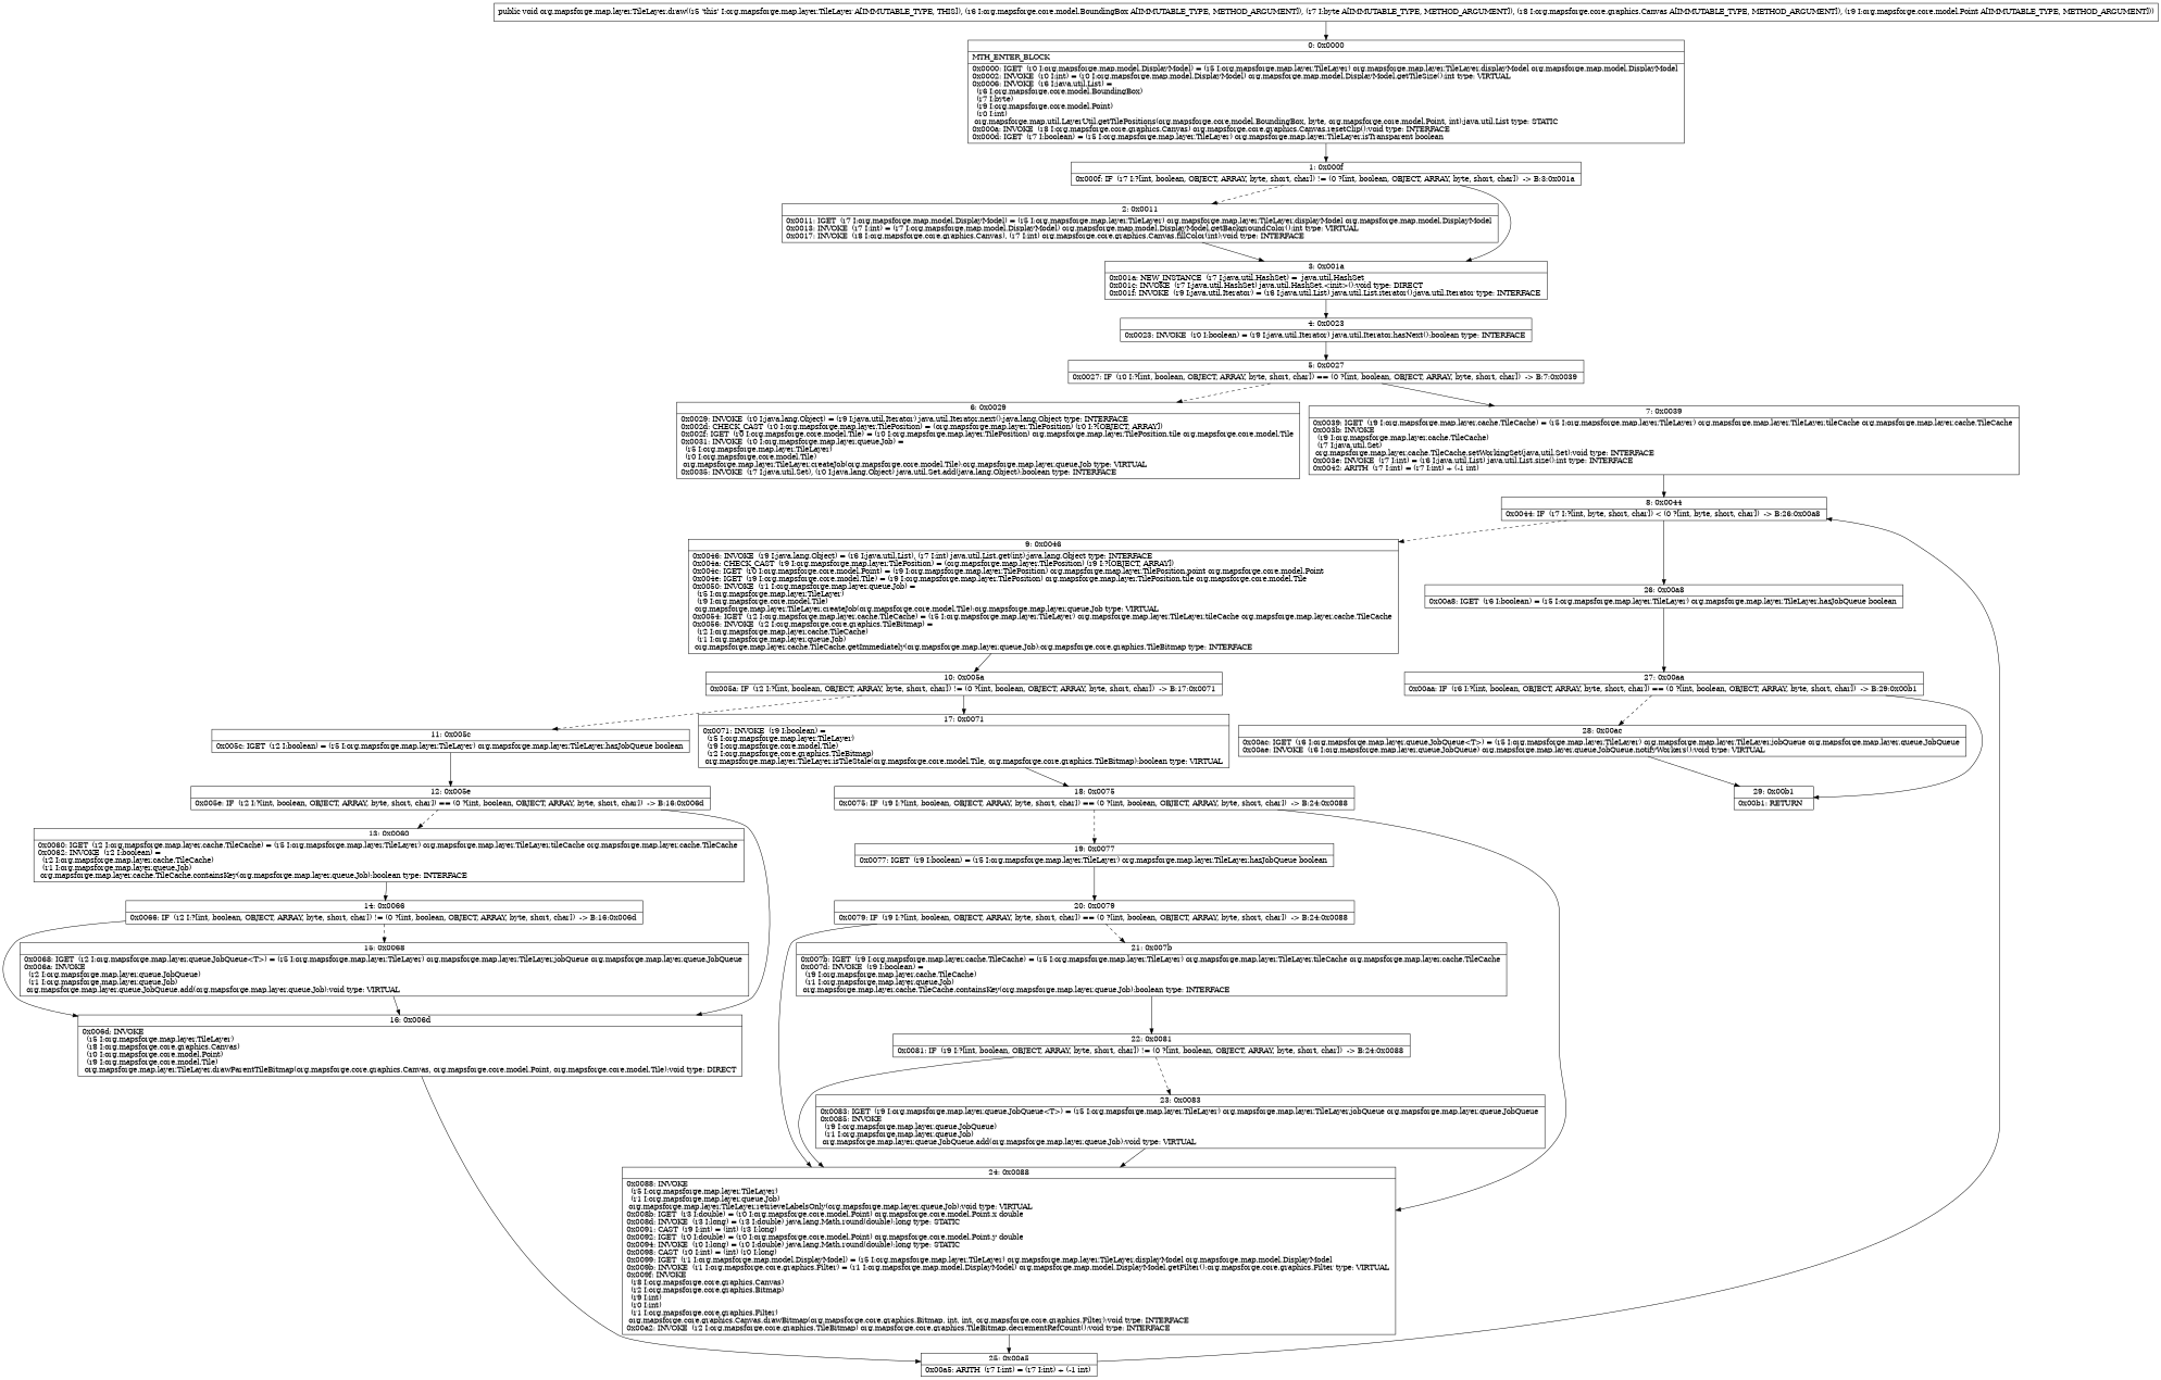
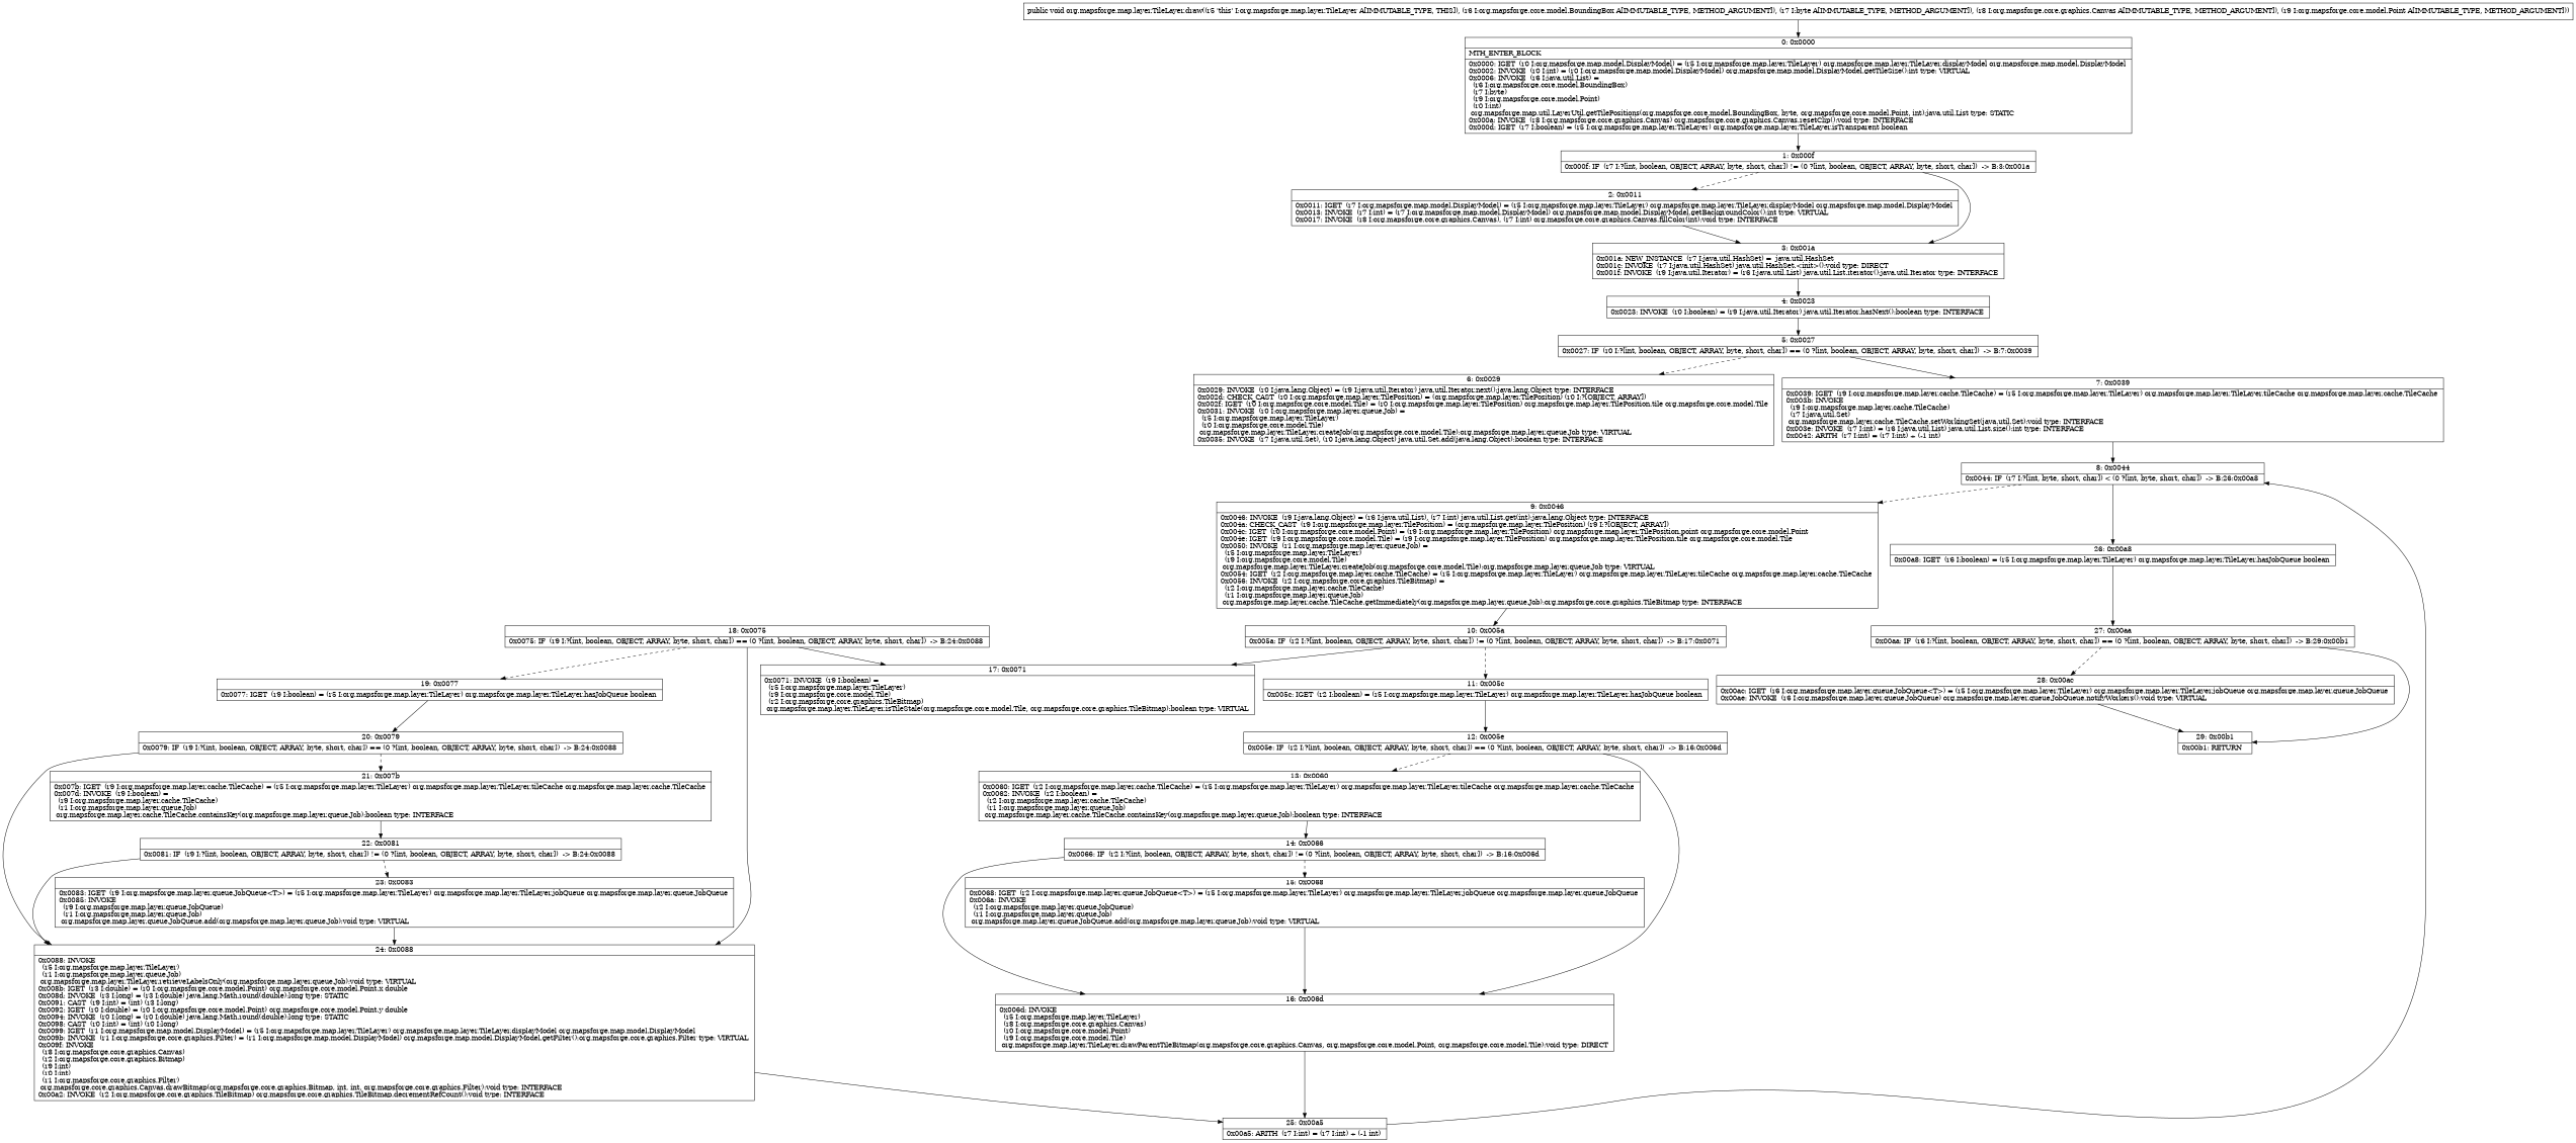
  digraph {
    node [shape=record]
    n1 [label="{0\:\ 0x0000|MTH_ENTER_BLOCK\l|0x0000: IGET  (r0 I:org.mapsforge.map.model.DisplayModel) = (r5 I:org.mapsforge.map.layer.TileLayer) org.mapsforge.map.layer.TileLayer.displayModel org.mapsforge.map.model.DisplayModel \l0x0002: INVOKE  (r0 I:int) = (r0 I:org.mapsforge.map.model.DisplayModel) org.mapsforge.map.model.DisplayModel.getTileSize():int type: VIRTUAL \l0x0006: INVOKE  (r6 I:java.util.List) = \l  (r6 I:org.mapsforge.core.model.BoundingBox)\l  (r7 I:byte)\l  (r9 I:org.mapsforge.core.model.Point)\l  (r0 I:int)\l org.mapsforge.map.util.LayerUtil.getTilePositions(org.mapsforge.core.model.BoundingBox, byte, org.mapsforge.core.model.Point, int):java.util.List type: STATIC \l0x000a: INVOKE  (r8 I:org.mapsforge.core.graphics.Canvas) org.mapsforge.core.graphics.Canvas.resetClip():void type: INTERFACE \l0x000d: IGET  (r7 I:boolean) = (r5 I:org.mapsforge.map.layer.TileLayer) org.mapsforge.map.layer.TileLayer.isTransparent boolean \l}"]
    n2 [label="{1\:\ 0x000f|0x000f: IF  (r7 I:?[int, boolean, OBJECT, ARRAY, byte, short, char]) != (0 ?[int, boolean, OBJECT, ARRAY, byte, short, char])  \-\> B:3:0x001a \l}"]
    n3 [label="{2\:\ 0x0011|0x0011: IGET  (r7 I:org.mapsforge.map.model.DisplayModel) = (r5 I:org.mapsforge.map.layer.TileLayer) org.mapsforge.map.layer.TileLayer.displayModel org.mapsforge.map.model.DisplayModel \l0x0013: INVOKE  (r7 I:int) = (r7 I:org.mapsforge.map.model.DisplayModel) org.mapsforge.map.model.DisplayModel.getBackgroundColor():int type: VIRTUAL \l0x0017: INVOKE  (r8 I:org.mapsforge.core.graphics.Canvas), (r7 I:int) org.mapsforge.core.graphics.Canvas.fillColor(int):void type: INTERFACE \l}"]
    n4 [label="{3\:\ 0x001a|0x001a: NEW_INSTANCE  (r7 I:java.util.HashSet) =  java.util.HashSet \l0x001c: INVOKE  (r7 I:java.util.HashSet) java.util.HashSet.\<init\>():void type: DIRECT \l0x001f: INVOKE  (r9 I:java.util.Iterator) = (r6 I:java.util.List) java.util.List.iterator():java.util.Iterator type: INTERFACE \l}"]
    n5 [label="{4\:\ 0x0023|0x0023: INVOKE  (r0 I:boolean) = (r9 I:java.util.Iterator) java.util.Iterator.hasNext():boolean type: INTERFACE \l}"]
    n6 [label="{5\:\ 0x0027|0x0027: IF  (r0 I:?[int, boolean, OBJECT, ARRAY, byte, short, char]) == (0 ?[int, boolean, OBJECT, ARRAY, byte, short, char])  \-\> B:7:0x0039 \l}"]
    n7 [label="{6\:\ 0x0029|0x0029: INVOKE  (r0 I:java.lang.Object) = (r9 I:java.util.Iterator) java.util.Iterator.next():java.lang.Object type: INTERFACE \l0x002d: CHECK_CAST  (r0 I:org.mapsforge.map.layer.TilePosition) = (org.mapsforge.map.layer.TilePosition) (r0 I:?[OBJECT, ARRAY]) \l0x002f: IGET  (r0 I:org.mapsforge.core.model.Tile) = (r0 I:org.mapsforge.map.layer.TilePosition) org.mapsforge.map.layer.TilePosition.tile org.mapsforge.core.model.Tile \l0x0031: INVOKE  (r0 I:org.mapsforge.map.layer.queue.Job) = \l  (r5 I:org.mapsforge.map.layer.TileLayer)\l  (r0 I:org.mapsforge.core.model.Tile)\l org.mapsforge.map.layer.TileLayer.createJob(org.mapsforge.core.model.Tile):org.mapsforge.map.layer.queue.Job type: VIRTUAL \l0x0035: INVOKE  (r7 I:java.util.Set), (r0 I:java.lang.Object) java.util.Set.add(java.lang.Object):boolean type: INTERFACE \l}"]
    n8 [label="{7\:\ 0x0039|0x0039: IGET  (r9 I:org.mapsforge.map.layer.cache.TileCache) = (r5 I:org.mapsforge.map.layer.TileLayer) org.mapsforge.map.layer.TileLayer.tileCache org.mapsforge.map.layer.cache.TileCache \l0x003b: INVOKE  \l  (r9 I:org.mapsforge.map.layer.cache.TileCache)\l  (r7 I:java.util.Set)\l org.mapsforge.map.layer.cache.TileCache.setWorkingSet(java.util.Set):void type: INTERFACE \l0x003e: INVOKE  (r7 I:int) = (r6 I:java.util.List) java.util.List.size():int type: INTERFACE \l0x0042: ARITH  (r7 I:int) = (r7 I:int) + (\-1 int) \l}"]
    n9 [label="{8\:\ 0x0044|0x0044: IF  (r7 I:?[int, byte, short, char]) \< (0 ?[int, byte, short, char])  \-\> B:26:0x00a8 \l}"]
    n10 [label="{9\:\ 0x0046|0x0046: INVOKE  (r9 I:java.lang.Object) = (r6 I:java.util.List), (r7 I:int) java.util.List.get(int):java.lang.Object type: INTERFACE \l0x004a: CHECK_CAST  (r9 I:org.mapsforge.map.layer.TilePosition) = (org.mapsforge.map.layer.TilePosition) (r9 I:?[OBJECT, ARRAY]) \l0x004c: IGET  (r0 I:org.mapsforge.core.model.Point) = (r9 I:org.mapsforge.map.layer.TilePosition) org.mapsforge.map.layer.TilePosition.point org.mapsforge.core.model.Point \l0x004e: IGET  (r9 I:org.mapsforge.core.model.Tile) = (r9 I:org.mapsforge.map.layer.TilePosition) org.mapsforge.map.layer.TilePosition.tile org.mapsforge.core.model.Tile \l0x0050: INVOKE  (r1 I:org.mapsforge.map.layer.queue.Job) = \l  (r5 I:org.mapsforge.map.layer.TileLayer)\l  (r9 I:org.mapsforge.core.model.Tile)\l org.mapsforge.map.layer.TileLayer.createJob(org.mapsforge.core.model.Tile):org.mapsforge.map.layer.queue.Job type: VIRTUAL \l0x0054: IGET  (r2 I:org.mapsforge.map.layer.cache.TileCache) = (r5 I:org.mapsforge.map.layer.TileLayer) org.mapsforge.map.layer.TileLayer.tileCache org.mapsforge.map.layer.cache.TileCache \l0x0056: INVOKE  (r2 I:org.mapsforge.core.graphics.TileBitmap) = \l  (r2 I:org.mapsforge.map.layer.cache.TileCache)\l  (r1 I:org.mapsforge.map.layer.queue.Job)\l org.mapsforge.map.layer.cache.TileCache.getImmediately(org.mapsforge.map.layer.queue.Job):org.mapsforge.core.graphics.TileBitmap type: INTERFACE \l}"]
    n11 [label="{26\:\ 0x00a8|0x00a8: IGET  (r6 I:boolean) = (r5 I:org.mapsforge.map.layer.TileLayer) org.mapsforge.map.layer.TileLayer.hasJobQueue boolean \l}"]
    n12 [label="{10\:\ 0x005a|0x005a: IF  (r2 I:?[int, boolean, OBJECT, ARRAY, byte, short, char]) != (0 ?[int, boolean, OBJECT, ARRAY, byte, short, char])  \-\> B:17:0x0071 \l}"]
    n13 [label="{27\:\ 0x00aa|0x00aa: IF  (r6 I:?[int, boolean, OBJECT, ARRAY, byte, short, char]) == (0 ?[int, boolean, OBJECT, ARRAY, byte, short, char])  \-\> B:29:0x00b1 \l}"]
    n14 [label="{11\:\ 0x005c|0x005c: IGET  (r2 I:boolean) = (r5 I:org.mapsforge.map.layer.TileLayer) org.mapsforge.map.layer.TileLayer.hasJobQueue boolean \l}"]
    n15 [label="{17\:\ 0x0071|0x0071: INVOKE  (r9 I:boolean) = \l  (r5 I:org.mapsforge.map.layer.TileLayer)\l  (r9 I:org.mapsforge.core.model.Tile)\l  (r2 I:org.mapsforge.core.graphics.TileBitmap)\l org.mapsforge.map.layer.TileLayer.isTileStale(org.mapsforge.core.model.Tile, org.mapsforge.core.graphics.TileBitmap):boolean type: VIRTUAL \l}"]
    n16 [label="{12\:\ 0x005e|0x005e: IF  (r2 I:?[int, boolean, OBJECT, ARRAY, byte, short, char]) == (0 ?[int, boolean, OBJECT, ARRAY, byte, short, char])  \-\> B:16:0x006d \l}"]
    n17 [label="{18\:\ 0x0075|0x0075: IF  (r9 I:?[int, boolean, OBJECT, ARRAY, byte, short, char]) == (0 ?[int, boolean, OBJECT, ARRAY, byte, short, char])  \-\> B:24:0x0088 \l}"]
    n18 [label="{13\:\ 0x0060|0x0060: IGET  (r2 I:org.mapsforge.map.layer.cache.TileCache) = (r5 I:org.mapsforge.map.layer.TileLayer) org.mapsforge.map.layer.TileLayer.tileCache org.mapsforge.map.layer.cache.TileCache \l0x0062: INVOKE  (r2 I:boolean) = \l  (r2 I:org.mapsforge.map.layer.cache.TileCache)\l  (r1 I:org.mapsforge.map.layer.queue.Job)\l org.mapsforge.map.layer.cache.TileCache.containsKey(org.mapsforge.map.layer.queue.Job):boolean type: INTERFACE \l}"]
    n19 [label="{16\:\ 0x006d|0x006d: INVOKE  \l  (r5 I:org.mapsforge.map.layer.TileLayer)\l  (r8 I:org.mapsforge.core.graphics.Canvas)\l  (r0 I:org.mapsforge.core.model.Point)\l  (r9 I:org.mapsforge.core.model.Tile)\l org.mapsforge.map.layer.TileLayer.drawParentTileBitmap(org.mapsforge.core.graphics.Canvas, org.mapsforge.core.model.Point, org.mapsforge.core.model.Tile):void type: DIRECT \l}"]
    n20 [label="{14\:\ 0x0066|0x0066: IF  (r2 I:?[int, boolean, OBJECT, ARRAY, byte, short, char]) != (0 ?[int, boolean, OBJECT, ARRAY, byte, short, char])  \-\> B:16:0x006d \l}"]
    n21 [label="{25\:\ 0x00a5|0x00a5: ARITH  (r7 I:int) = (r7 I:int) + (\-1 int) \l}"]
    n22 [label="{15\:\ 0x0068|0x0068: IGET  (r2 I:org.mapsforge.map.layer.queue.JobQueue\<T\>) = (r5 I:org.mapsforge.map.layer.TileLayer) org.mapsforge.map.layer.TileLayer.jobQueue org.mapsforge.map.layer.queue.JobQueue \l0x006a: INVOKE  \l  (r2 I:org.mapsforge.map.layer.queue.JobQueue)\l  (r1 I:org.mapsforge.map.layer.queue.Job)\l org.mapsforge.map.layer.queue.JobQueue.add(org.mapsforge.map.layer.queue.Job):void type: VIRTUAL \l}"]
    n23 [label="{19\:\ 0x0077|0x0077: IGET  (r9 I:boolean) = (r5 I:org.mapsforge.map.layer.TileLayer) org.mapsforge.map.layer.TileLayer.hasJobQueue boolean \l}"]
    n24 [label="{24\:\ 0x0088|0x0088: INVOKE  \l  (r5 I:org.mapsforge.map.layer.TileLayer)\l  (r1 I:org.mapsforge.map.layer.queue.Job)\l org.mapsforge.map.layer.TileLayer.retrieveLabelsOnly(org.mapsforge.map.layer.queue.Job):void type: VIRTUAL \l0x008b: IGET  (r3 I:double) = (r0 I:org.mapsforge.core.model.Point) org.mapsforge.core.model.Point.x double \l0x008d: INVOKE  (r3 I:long) = (r3 I:double) java.lang.Math.round(double):long type: STATIC \l0x0091: CAST  (r9 I:int) = (int) (r3 I:long) \l0x0092: IGET  (r0 I:double) = (r0 I:org.mapsforge.core.model.Point) org.mapsforge.core.model.Point.y double \l0x0094: INVOKE  (r0 I:long) = (r0 I:double) java.lang.Math.round(double):long type: STATIC \l0x0098: CAST  (r0 I:int) = (int) (r0 I:long) \l0x0099: IGET  (r1 I:org.mapsforge.map.model.DisplayModel) = (r5 I:org.mapsforge.map.layer.TileLayer) org.mapsforge.map.layer.TileLayer.displayModel org.mapsforge.map.model.DisplayModel \l0x009b: INVOKE  (r1 I:org.mapsforge.core.graphics.Filter) = (r1 I:org.mapsforge.map.model.DisplayModel) org.mapsforge.map.model.DisplayModel.getFilter():org.mapsforge.core.graphics.Filter type: VIRTUAL \l0x009f: INVOKE  \l  (r8 I:org.mapsforge.core.graphics.Canvas)\l  (r2 I:org.mapsforge.core.graphics.Bitmap)\l  (r9 I:int)\l  (r0 I:int)\l  (r1 I:org.mapsforge.core.graphics.Filter)\l org.mapsforge.core.graphics.Canvas.drawBitmap(org.mapsforge.core.graphics.Bitmap, int, int, org.mapsforge.core.graphics.Filter):void type: INTERFACE \l0x00a2: INVOKE  (r2 I:org.mapsforge.core.graphics.TileBitmap) org.mapsforge.core.graphics.TileBitmap.decrementRefCount():void type: INTERFACE \l}"]
    n25 [label="{20\:\ 0x0079|0x0079: IF  (r9 I:?[int, boolean, OBJECT, ARRAY, byte, short, char]) == (0 ?[int, boolean, OBJECT, ARRAY, byte, short, char])  \-\> B:24:0x0088 \l}"]
    n26 [label="{21\:\ 0x007b|0x007b: IGET  (r9 I:org.mapsforge.map.layer.cache.TileCache) = (r5 I:org.mapsforge.map.layer.TileLayer) org.mapsforge.map.layer.TileLayer.tileCache org.mapsforge.map.layer.cache.TileCache \l0x007d: INVOKE  (r9 I:boolean) = \l  (r9 I:org.mapsforge.map.layer.cache.TileCache)\l  (r1 I:org.mapsforge.map.layer.queue.Job)\l org.mapsforge.map.layer.cache.TileCache.containsKey(org.mapsforge.map.layer.queue.Job):boolean type: INTERFACE \l}"]
    n27 [label="{22\:\ 0x0081|0x0081: IF  (r9 I:?[int, boolean, OBJECT, ARRAY, byte, short, char]) != (0 ?[int, boolean, OBJECT, ARRAY, byte, short, char])  \-\> B:24:0x0088 \l}"]
    n28 [label="{23\:\ 0x0083|0x0083: IGET  (r9 I:org.mapsforge.map.layer.queue.JobQueue\<T\>) = (r5 I:org.mapsforge.map.layer.TileLayer) org.mapsforge.map.layer.TileLayer.jobQueue org.mapsforge.map.layer.queue.JobQueue \l0x0085: INVOKE  \l  (r9 I:org.mapsforge.map.layer.queue.JobQueue)\l  (r1 I:org.mapsforge.map.layer.queue.Job)\l org.mapsforge.map.layer.queue.JobQueue.add(org.mapsforge.map.layer.queue.Job):void type: VIRTUAL \l}"]
    n29 [label="{28\:\ 0x00ac|0x00ac: IGET  (r6 I:org.mapsforge.map.layer.queue.JobQueue\<T\>) = (r5 I:org.mapsforge.map.layer.TileLayer) org.mapsforge.map.layer.TileLayer.jobQueue org.mapsforge.map.layer.queue.JobQueue \l0x00ae: INVOKE  (r6 I:org.mapsforge.map.layer.queue.JobQueue) org.mapsforge.map.layer.queue.JobQueue.notifyWorkers():void type: VIRTUAL \l}"]
    n30 [label="{29\:\ 0x00b1|0x00b1: RETURN   \l}"]
    n31 [label="{public void org.mapsforge.map.layer.TileLayer.draw((r5 'this' I:org.mapsforge.map.layer.TileLayer A[IMMUTABLE_TYPE, THIS]), (r6 I:org.mapsforge.core.model.BoundingBox A[IMMUTABLE_TYPE, METHOD_ARGUMENT]), (r7 I:byte A[IMMUTABLE_TYPE, METHOD_ARGUMENT]), (r8 I:org.mapsforge.core.graphics.Canvas A[IMMUTABLE_TYPE, METHOD_ARGUMENT]), (r9 I:org.mapsforge.core.model.Point A[IMMUTABLE_TYPE, METHOD_ARGUMENT])) }"]
    n1 -> n2
    n2 -> n3 [style=dashed]
    n2 -> n4
    n3 -> n4
    n4 -> n5
    n5 -> n6
    n6 -> n7 [style=dashed]
    n6 -> n8
    n8 -> n9
    n9 -> n10 [style=dashed]
    n9 -> n11
    n10 -> n12
    n11 -> n13
    n12 -> n14 [style=dashed]
    n12 -> n15
    n13 -> n29 [style=dashed]
    n13 -> n30
    n14 -> n16
-   n15 -> n17
+   n17 -> n15
    n16 -> n18 [style=dashed]
    n16 -> n19
    n17 -> n23 [style=dashed]
    n17 -> n24
    n18 -> n20
    n19 -> n21
    n20 -> n19
    n20 -> n22 [style=dashed]
    n21 -> n9
    n22 -> n19
    n23 -> n25
    n24 -> n21
    n25 -> n24
    n25 -> n26 [style=dashed]
    n26 -> n27
    n27 -> n24
    n27 -> n28 [style=dashed]
    n28 -> n24
    n29 -> n30
    n31 -> n1
  }
